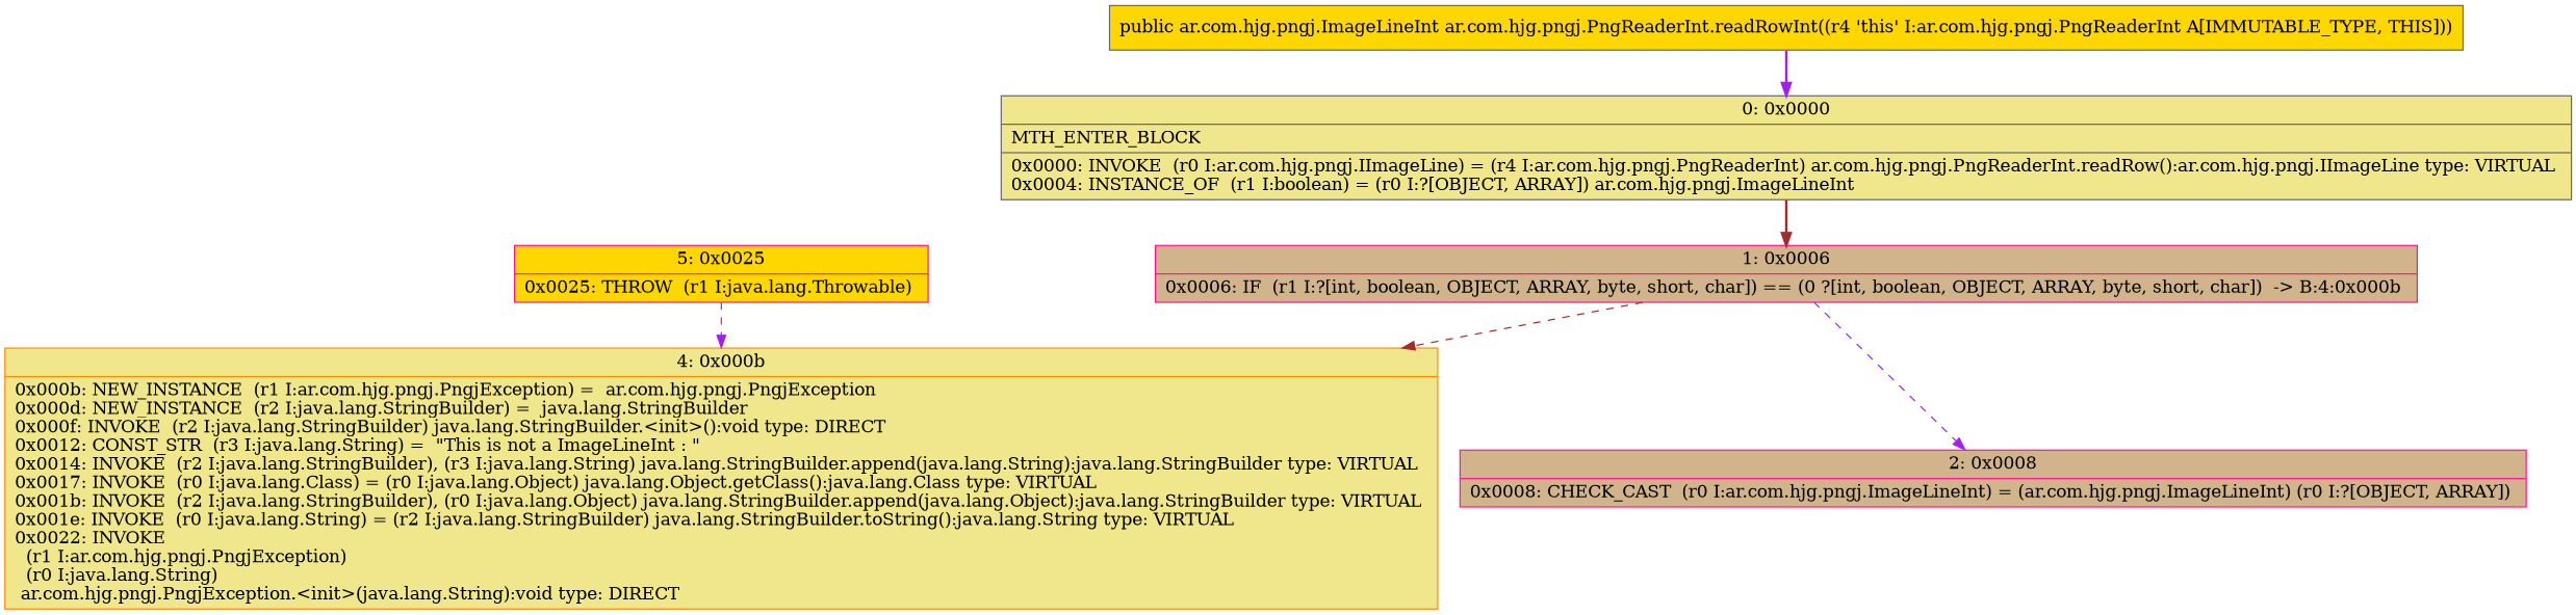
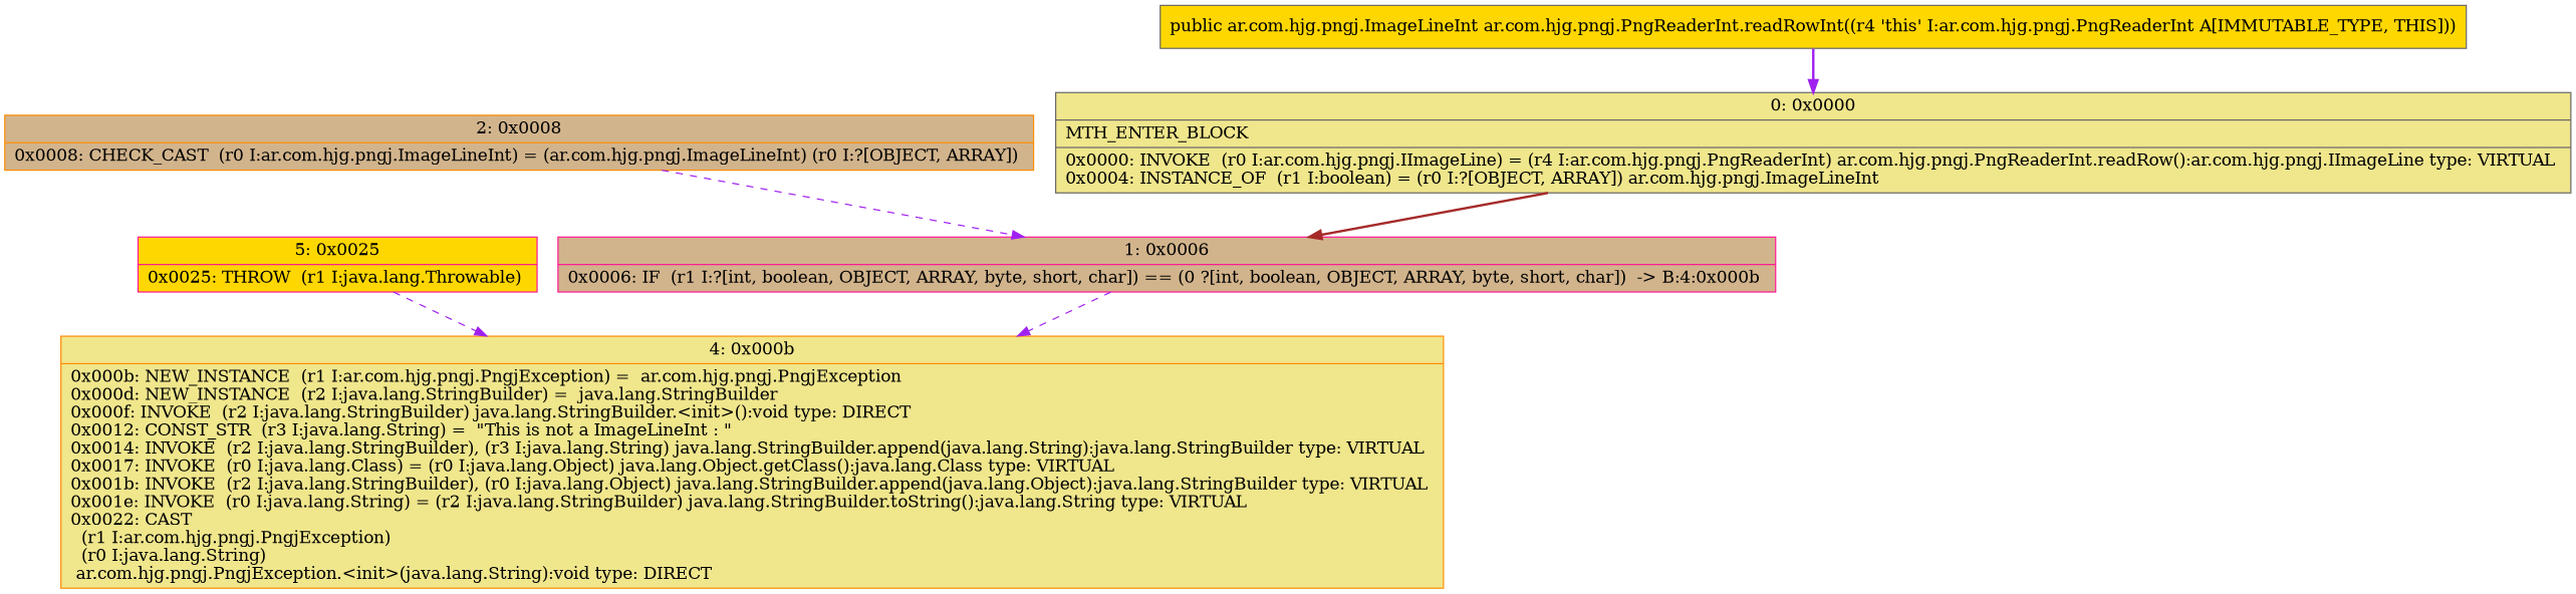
  digraph {
    node [color=gray40 fillcolor=khaki shape=record style=filled]
    edge [color=purple style=dashed]
    n1 [label="{0\:\ 0x0000|MTH_ENTER_BLOCK\l|0x0000: INVOKE  (r0 I:ar.com.hjg.pngj.IImageLine) = (r4 I:ar.com.hjg.pngj.PngReaderInt) ar.com.hjg.pngj.PngReaderInt.readRow():ar.com.hjg.pngj.IImageLine type: VIRTUAL \l0x0004: INSTANCE_OF  (r1 I:boolean) = (r0 I:?[OBJECT, ARRAY]) ar.com.hjg.pngj.ImageLineInt \l}"]
    n2 [color=deeppink fillcolor=tan label="{1\:\ 0x0006|0x0006: IF  (r1 I:?[int, boolean, OBJECT, ARRAY, byte, short, char]) == (0 ?[int, boolean, OBJECT, ARRAY, byte, short, char])  \-\> B:4:0x000b \l}"]
-   n3 [color=deeppink fillcolor=tan label="{2\:\ 0x0008|0x0008: CHECK_CAST  (r0 I:ar.com.hjg.pngj.ImageLineInt) = (ar.com.hjg.pngj.ImageLineInt) (r0 I:?[OBJECT, ARRAY]) \l}"]
-   n4 [color=darkorange label="{4\:\ 0x000b|0x000b: NEW_INSTANCE  (r1 I:ar.com.hjg.pngj.PngjException) =  ar.com.hjg.pngj.PngjException \l0x000d: NEW_INSTANCE  (r2 I:java.lang.StringBuilder) =  java.lang.StringBuilder \l0x000f: INVOKE  (r2 I:java.lang.StringBuilder) java.lang.StringBuilder.\<init\>():void type: DIRECT \l0x0012: CONST_STR  (r3 I:java.lang.String) =  \"This is not a ImageLineInt : \" \l0x0014: INVOKE  (r2 I:java.lang.StringBuilder), (r3 I:java.lang.String) java.lang.StringBuilder.append(java.lang.String):java.lang.StringBuilder type: VIRTUAL \l0x0017: INVOKE  (r0 I:java.lang.Class) = (r0 I:java.lang.Object) java.lang.Object.getClass():java.lang.Class type: VIRTUAL \l0x001b: INVOKE  (r2 I:java.lang.StringBuilder), (r0 I:java.lang.Object) java.lang.StringBuilder.append(java.lang.Object):java.lang.StringBuilder type: VIRTUAL \l0x001e: INVOKE  (r0 I:java.lang.String) = (r2 I:java.lang.StringBuilder) java.lang.StringBuilder.toString():java.lang.String type: VIRTUAL \l0x0022: INVOKE  \l  (r1 I:ar.com.hjg.pngj.PngjException)\l  (r0 I:java.lang.String)\l ar.com.hjg.pngj.PngjException.\<init\>(java.lang.String):void type: DIRECT \l}"]
+   n3 [color=darkorange fillcolor=tan label="{2\:\ 0x0008|0x0008: CHECK_CAST  (r0 I:ar.com.hjg.pngj.ImageLineInt) = (ar.com.hjg.pngj.ImageLineInt) (r0 I:?[OBJECT, ARRAY]) \l}"]
+   n4 [color=darkorange label="{4\:\ 0x000b|0x000b: NEW_INSTANCE  (r1 I:ar.com.hjg.pngj.PngjException) =  ar.com.hjg.pngj.PngjException \l0x000d: NEW_INSTANCE  (r2 I:java.lang.StringBuilder) =  java.lang.StringBuilder \l0x000f: INVOKE  (r2 I:java.lang.StringBuilder) java.lang.StringBuilder.\<init\>():void type: DIRECT \l0x0012: CONST_STR  (r3 I:java.lang.String) =  \"This is not a ImageLineInt : \" \l0x0014: INVOKE  (r2 I:java.lang.StringBuilder), (r3 I:java.lang.String) java.lang.StringBuilder.append(java.lang.String):java.lang.StringBuilder type: VIRTUAL \l0x0017: INVOKE  (r0 I:java.lang.Class) = (r0 I:java.lang.Object) java.lang.Object.getClass():java.lang.Class type: VIRTUAL \l0x001b: INVOKE  (r2 I:java.lang.StringBuilder), (r0 I:java.lang.Object) java.lang.StringBuilder.append(java.lang.Object):java.lang.StringBuilder type: VIRTUAL \l0x001e: INVOKE  (r0 I:java.lang.String) = (r2 I:java.lang.StringBuilder) java.lang.StringBuilder.toString():java.lang.String type: VIRTUAL \l0x0022: CAST  \l  (r1 I:ar.com.hjg.pngj.PngjException)\l  (r0 I:java.lang.String)\l ar.com.hjg.pngj.PngjException.\<init\>(java.lang.String):void type: DIRECT \l}"]
    n5 [color=deeppink fillcolor=gold label="{5\:\ 0x0025|0x0025: THROW  (r1 I:java.lang.Throwable) \l}"]
    n6 [fillcolor=gold label="{public ar.com.hjg.pngj.ImageLineInt ar.com.hjg.pngj.PngReaderInt.readRowInt((r4 'this' I:ar.com.hjg.pngj.PngReaderInt A[IMMUTABLE_TYPE, THIS])) }"]
    n1 -> n2 [color=brown style=bold]
-   n2 -> n3
-   n2 -> n4 [color=brown]
+   n3 -> n2
+   n2 -> n4
    n5 -> n4
    n6 -> n1 [style=bold]
  }
